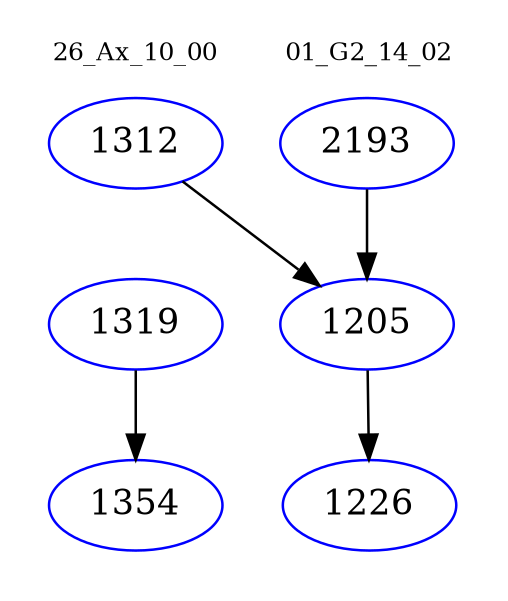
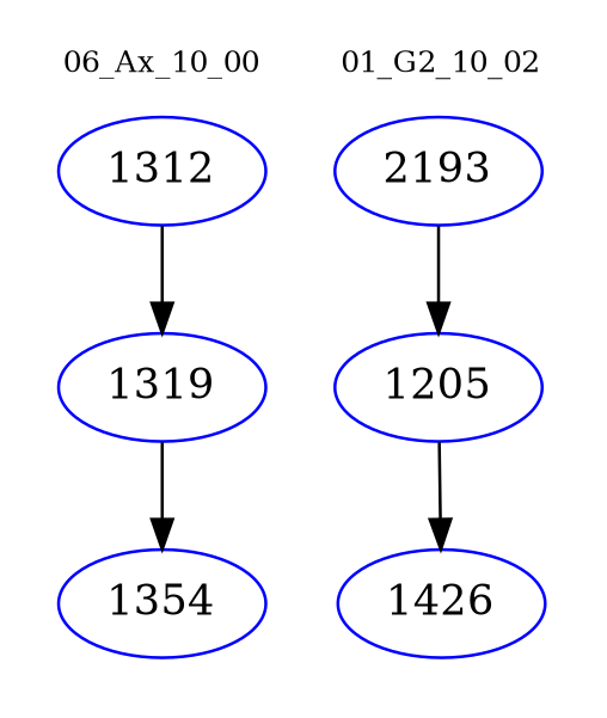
  digraph {
    node [color=blue]
    edge [color=black]
    n1 [label=1312]
    n2 [label=1319]
    n3 [label=1354]
    n4 [label=2193]
    n5 [label=1205]
-   n6 [label=1226]
+   n6 [label=1426]
    subgraph cluster_1 {
      color=white
      fontsize=10
-     label="26_Ax_10_00"
+     label="06_Ax_10_00"
      n1
      n2
      n3
    }
    subgraph cluster_2 {
      color=white
      fontsize=10
-     label="01_G2_14_02"
+     label="01_G2_10_02"
      n4
      n5
      n6
    }
-   n1 -> n5
+   n1 -> n2
    n2 -> n3
    n4 -> n5
    n5 -> n6
  }
